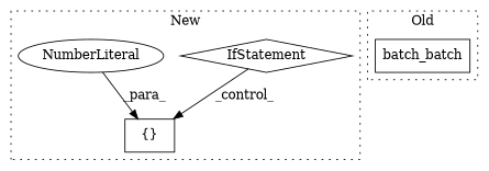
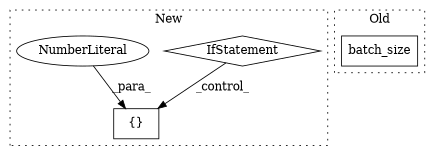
  digraph {
    node [shape=box]
    n1 [a=4 l="1,1" label="{}" s="1377,1385"]
    n2 [a=25 l="4,2" label=IfStatement s="1274,1314" shape=diamond]
    n3 [a=34 l=1 label=NumberLiteral s=1382 shape=ellipse]
-   n4 [a=32 l=12 label=batch_batch s=1367]
+   n4 [a=32 l=12 label=batch_size s=1367]
    subgraph cluster_1 {
      label=New
      style=dotted
      n1
      n2
      n3
    }
    subgraph cluster_2 {
      label=Old
      style=dotted
      n4
    }
    n2 -> n1 [label=_control_]
    n3 -> n1 [label=_para_]
  }
